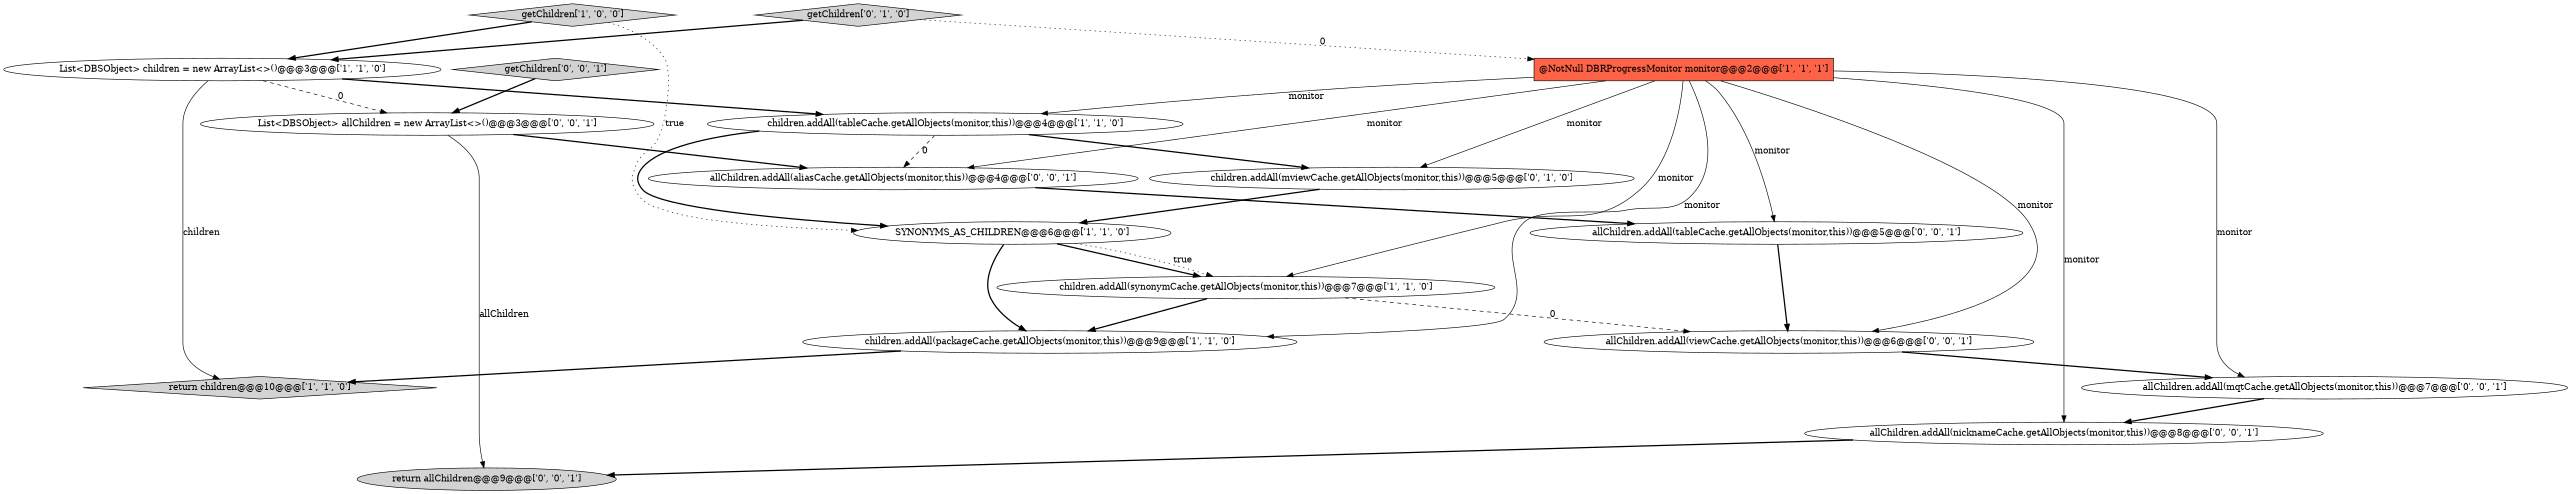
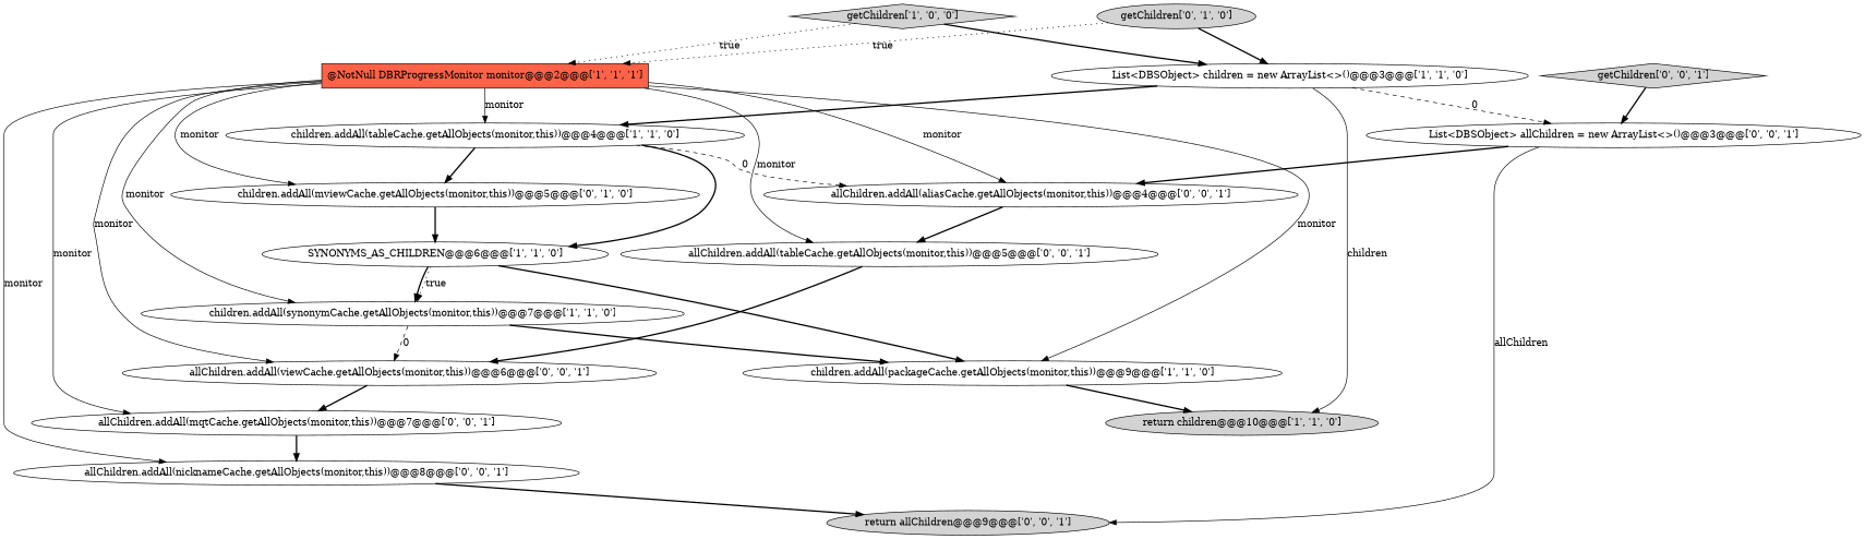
  digraph {
    node [fillcolor=white shape=ellipse style=filled]
    edge [style=bold]
    n1 [label="List<DBSObject> allChildren = new ArrayList<>()@@@3@@@['0', '0', '1']"]
    n2 [fillcolor=lightgray label="return allChildren@@@9@@@['0', '0', '1']"]
    n3 [label="allChildren.addAll(aliasCache.getAllObjects(monitor,this))@@@4@@@['0', '0', '1']"]
    n4 [label="allChildren.addAll(tableCache.getAllObjects(monitor,this))@@@5@@@['0', '0', '1']"]
    n5 [label="children.addAll(tableCache.getAllObjects(monitor,this))@@@4@@@['1', '1', '0']"]
    n6 [label="children.addAll(mviewCache.getAllObjects(monitor,this))@@@5@@@['0', '1', '0']"]
    n7 [label="SYNONYMS_AS_CHILDREN@@@6@@@['1', '1', '0']"]
    n8 [label="children.addAll(synonymCache.getAllObjects(monitor,this))@@@7@@@['1', '1', '0']"]
    n9 [label="children.addAll(packageCache.getAllObjects(monitor,this))@@@9@@@['1', '1', '0']"]
    n10 [label="allChildren.addAll(viewCache.getAllObjects(monitor,this))@@@6@@@['0', '0', '1']"]
    n11 [label="allChildren.addAll(mqtCache.getAllObjects(monitor,this))@@@7@@@['0', '0', '1']"]
-   n12 [fillcolor=lightgray label="return children@@@10@@@['1', '1', '0']" shape=diamond]
+   n12 [fillcolor=lightgray label="return children@@@10@@@['1', '1', '0']"]
    n13 [label="allChildren.addAll(nicknameCache.getAllObjects(monitor,this))@@@8@@@['0', '0', '1']"]
    n14 [fillcolor=tomato label="@NotNull DBRProgressMonitor monitor@@@2@@@['1', '1', '1']" shape=box]
    n15 [fillcolor=lightgray label="getChildren['0', '0', '1']" shape=diamond]
    n16 [fillcolor=lightgray label="getChildren['1', '0', '0']" shape=diamond]
    n17 [label="List<DBSObject> children = new ArrayList<>()@@@3@@@['1', '1', '0']"]
-   n18 [fillcolor=lightgray label="getChildren['0', '1', '0']" shape=diamond]
+   n18 [fillcolor=lightgray label="getChildren['0', '1', '0']"]
    n1 -> n2 [label=allChildren style=solid]
    n1 -> n3
    n3 -> n4
    n4 -> n10
    n5 -> n3 [label=0 style=dashed]
    n5 -> n6
    n5 -> n7
    n6 -> n7
    n7 -> n8
    n7 -> n8 [label=true style=dotted]
    n7 -> n9
    n8 -> n9
    n8 -> n10 [label=0 style=dashed]
    n9 -> n12
    n10 -> n11
    n11 -> n13
    n13 -> n2
    n14 -> n3 [label=monitor style=solid]
    n14 -> n4 [label=monitor style=solid]
    n14 -> n5 [label=monitor style=solid]
    n14 -> n6 [label=monitor style=solid]
    n14 -> n8 [label=monitor style=solid]
    n14 -> n9 [label=monitor style=solid]
    n14 -> n10 [label=monitor style=solid]
    n14 -> n11 [label=monitor style=solid]
    n14 -> n13 [label=monitor style=solid]
    n15 -> n1
-   n16 -> n7 [label=true style=dotted]
+   n16 -> n14 [label=true style=dotted]
    n16 -> n17
    n17 -> n1 [label=0 style=dashed]
    n17 -> n5
    n17 -> n12 [label=children style=solid]
-   n18 -> n14 [label=0 style=dotted]
+   n18 -> n14 [label=true style=dotted]
    n18 -> n17
  }
